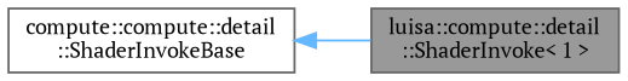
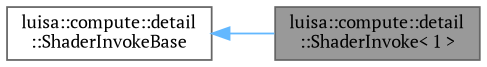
  digraph {
    rankdir=LR
    fontname="PT Serif"
    node [color=gray40 fontname="PT Serif" fontsize=10 shape=box style=filled]
    n1 [fillcolor=grey60 fontcolor=black height=0.2 label="luisa::compute::detail\l::ShaderInvoke\< 1 \>" width=0.4]
-   n2 [fillcolor=white height=0.2 label="compute::compute::detail\l::ShaderInvokeBase" width=0.4]
+   n2 [fillcolor=white height=0.2 label="luisa::compute::detail\l::ShaderInvokeBase" width=0.4]
    n2 -> n1 [color=steelblue1 dir=back fontname="PT Serif" fontsize=10 labelfontname=Helvetica labelfontsize=10 style=solid]
  }
